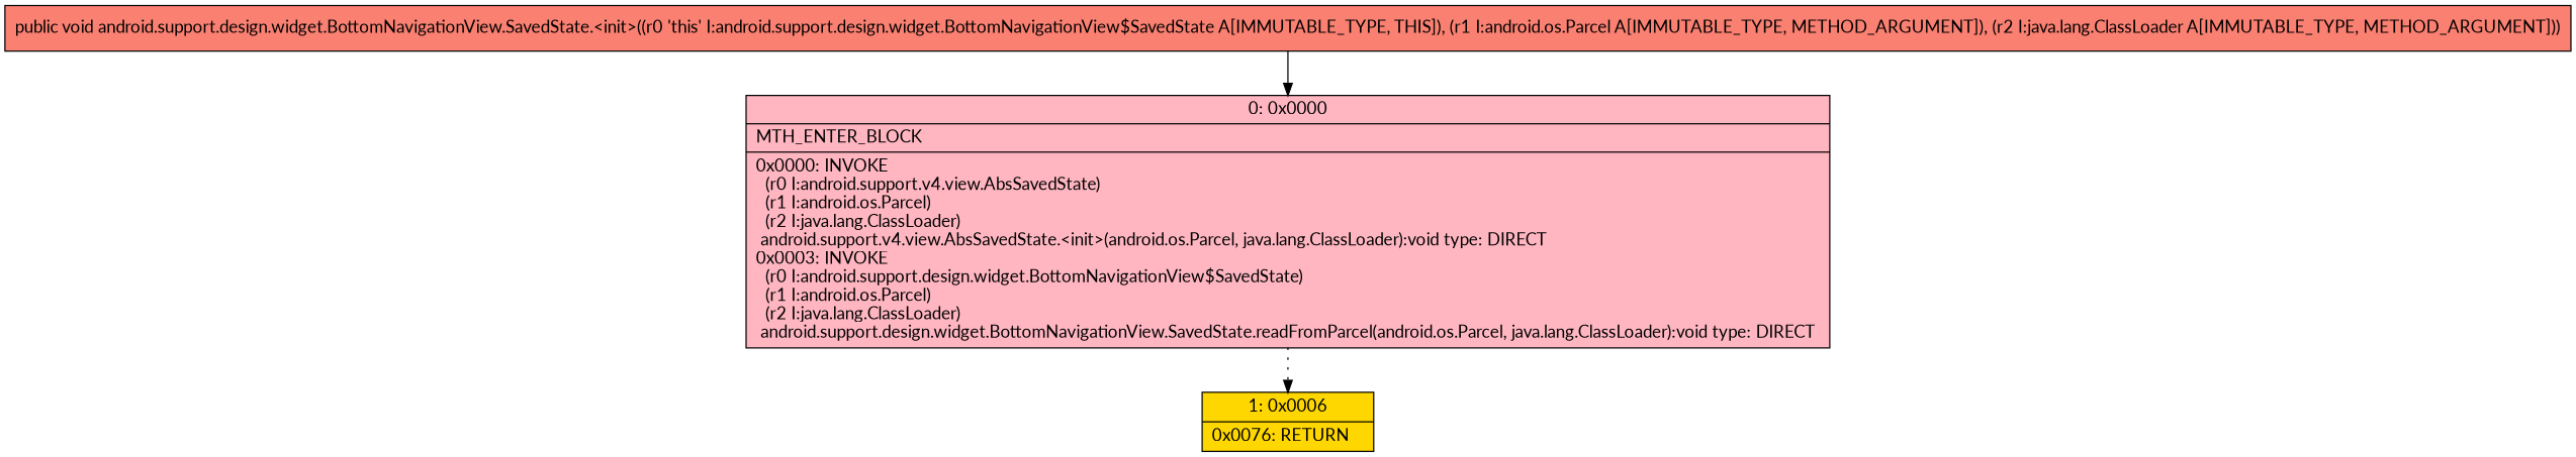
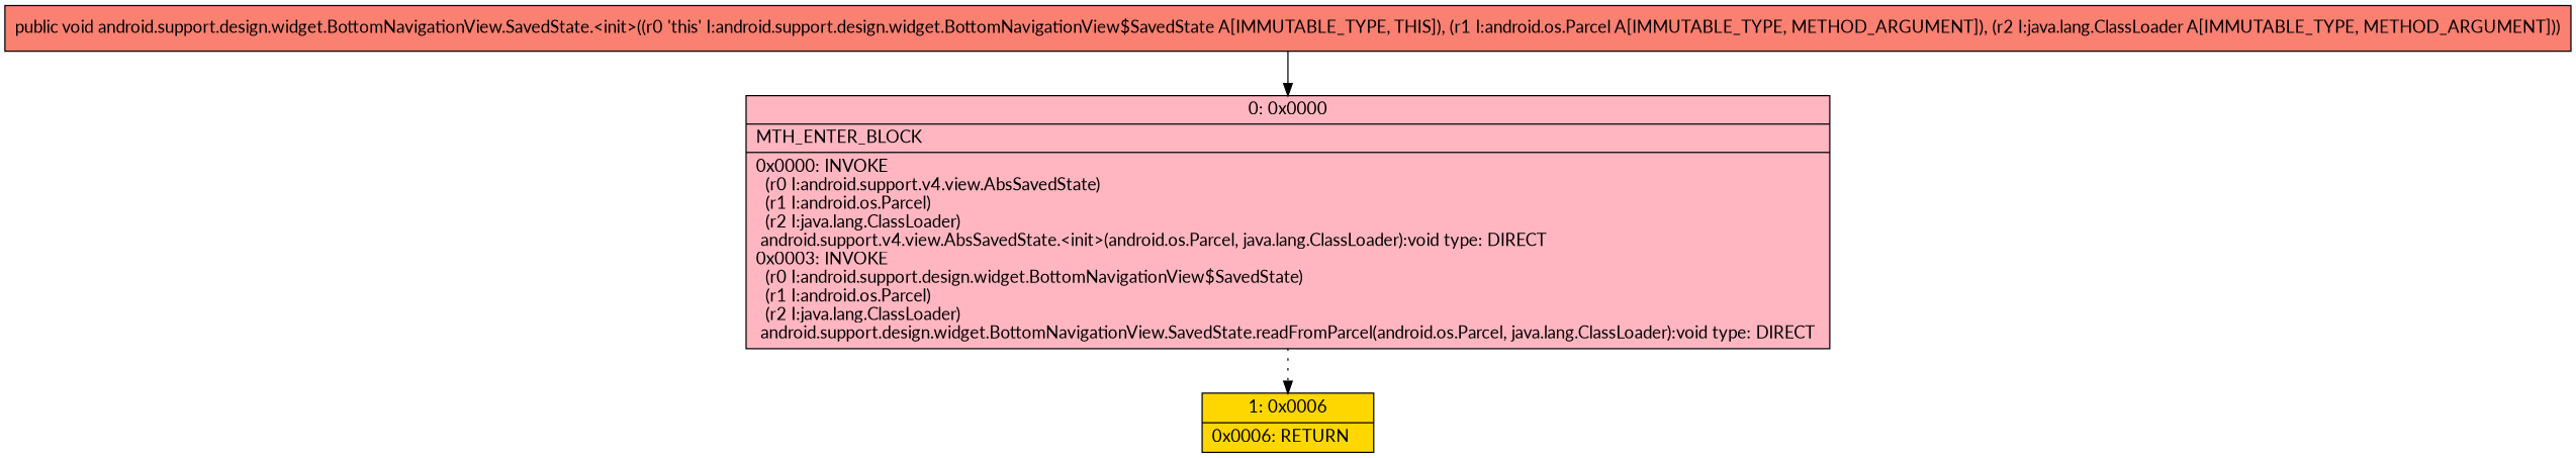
  digraph {
    fontname=Lato
    node [shape=record style=filled fontname=Lato]
    edge [fontname=Lato]
    n1 [label="{0\:\ 0x0000|MTH_ENTER_BLOCK\l|0x0000: INVOKE  \l  (r0 I:android.support.v4.view.AbsSavedState)\l  (r1 I:android.os.Parcel)\l  (r2 I:java.lang.ClassLoader)\l android.support.v4.view.AbsSavedState.\<init\>(android.os.Parcel, java.lang.ClassLoader):void type: DIRECT \l0x0003: INVOKE  \l  (r0 I:android.support.design.widget.BottomNavigationView$SavedState)\l  (r1 I:android.os.Parcel)\l  (r2 I:java.lang.ClassLoader)\l android.support.design.widget.BottomNavigationView.SavedState.readFromParcel(android.os.Parcel, java.lang.ClassLoader):void type: DIRECT \l}" fillcolor=lightpink]
-   n2 [label="{1\:\ 0x0006|0x0076: RETURN   \l}" fillcolor=gold]
+   n2 [label="{1\:\ 0x0006|0x0006: RETURN   \l}" fillcolor=gold]
    n3 [label="{public void android.support.design.widget.BottomNavigationView.SavedState.\<init\>((r0 'this' I:android.support.design.widget.BottomNavigationView$SavedState A[IMMUTABLE_TYPE, THIS]), (r1 I:android.os.Parcel A[IMMUTABLE_TYPE, METHOD_ARGUMENT]), (r2 I:java.lang.ClassLoader A[IMMUTABLE_TYPE, METHOD_ARGUMENT])) }" fillcolor=salmon]
    n1 -> n2 [style=dotted]
    n3 -> n1 [style=solid]
  }
